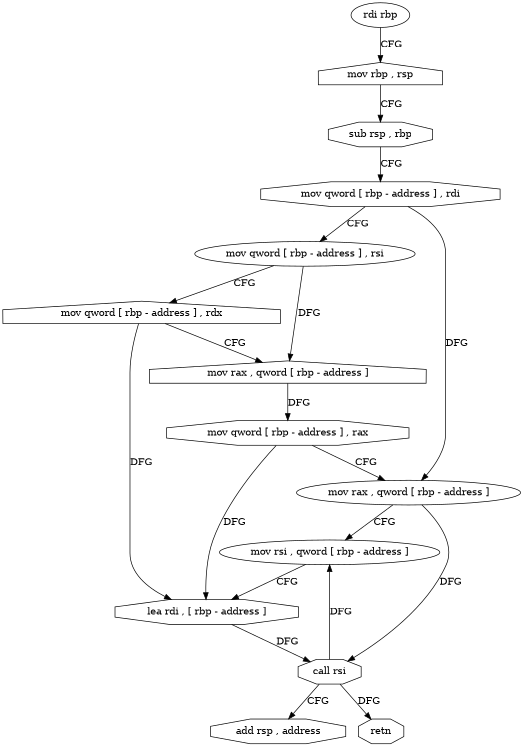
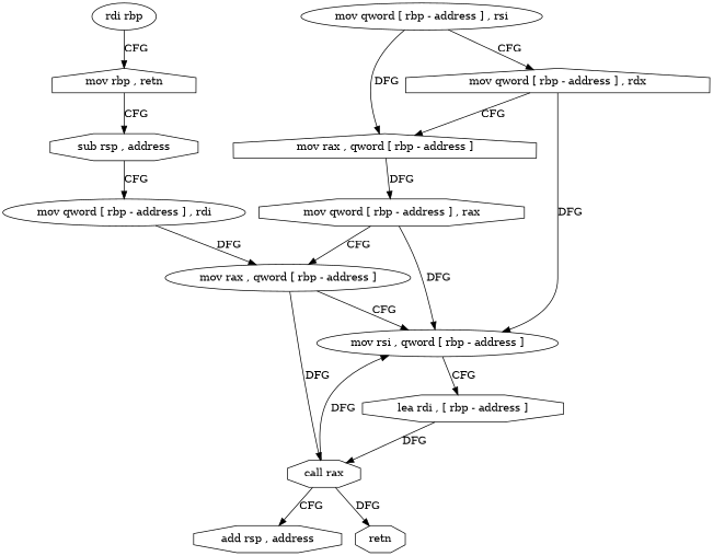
  digraph {
    node [shape=octagon]
    n1 [label="rdi rbp" shape=ellipse]
-   n2 [label="mov rbp , rsp" shape=house]
-   n3 [label="sub rsp , rbp"]
-   n4 [label="mov qword [ rbp - address ] , rdi"]
+   n2 [label="mov rbp , retn" shape=house]
+   n3 [label="sub rsp , address"]
+   n4 [label="mov qword [ rbp - address ] , rdi" shape=ellipse]
    n5 [label="mov qword [ rbp - address ] , rsi" shape=ellipse]
    n6 [label="mov rax , qword [ rbp - address ]" shape=ellipse]
    n7 [label="mov qword [ rbp - address ] , rdx" shape=house]
    n8 [label="mov rax , qword [ rbp - address ]" shape=house]
    n9 [label="mov rsi , qword [ rbp - address ]" shape=ellipse]
-   n10 [label="call rsi"]
+   n10 [label="call rax"]
    n11 [label="mov qword [ rbp - address ] , rax"]
    n12 [label="lea rdi , [ rbp - address ]"]
    n13 [label="add rsp , address"]
    n14 [label=retn]
    n1 -> n2 [label=CFG]
    n2 -> n3 [label=CFG]
    n3 -> n4 [label=CFG]
-   n4 -> n5 [label=CFG]
    n4 -> n6 [label=DFG]
    n5 -> n7 [label=CFG]
    n5 -> n8 [label=DFG]
    n6 -> n9 [label=CFG]
    n6 -> n10 [label=DFG]
    n7 -> n8 [label=CFG]
-   n7 -> n12 [label=DFG]
+   n7 -> n9 [label=DFG]
    n8 -> n11 [label=DFG]
    n9 -> n12 [label=CFG]
    n10 -> n9 [label=DFG]
    n10 -> n13 [label=CFG]
    n10 -> n14 [label=DFG]
    n11 -> n6 [label=CFG]
-   n11 -> n12 [label=DFG]
+   n11 -> n9 [label=DFG]
    n12 -> n10 [label=DFG]
  }
